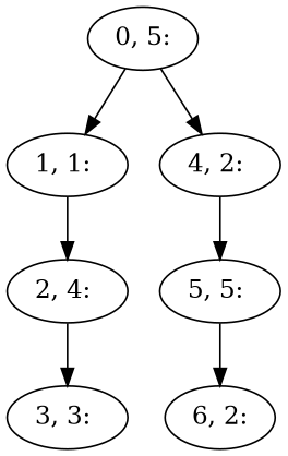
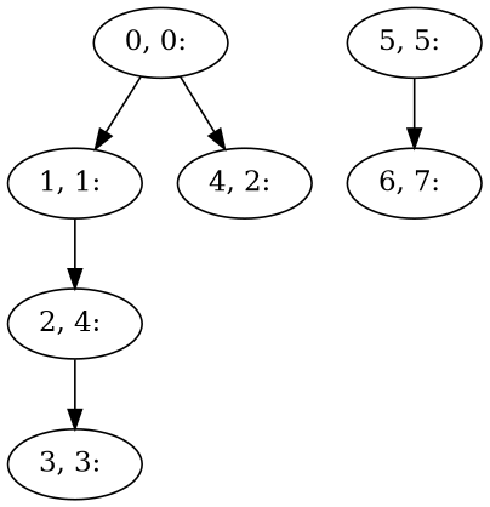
  digraph {
-   n1 [label="0, 5:"]
+   n1 [label="0, 0: "]
    n2 [label="1, 1: "]
    n3 [label="4, 2: "]
    n4 [label="2, 4: "]
    n5 [label="3, 3: "]
    n6 [label="5, 5: "]
-   n7 [label="6, 2:"]
+   n7 [label="6, 7: "]
    n1 -> n2
    n1 -> n3
    n2 -> n4
-   n3 -> n6
    n4 -> n5
    n6 -> n7
  }
